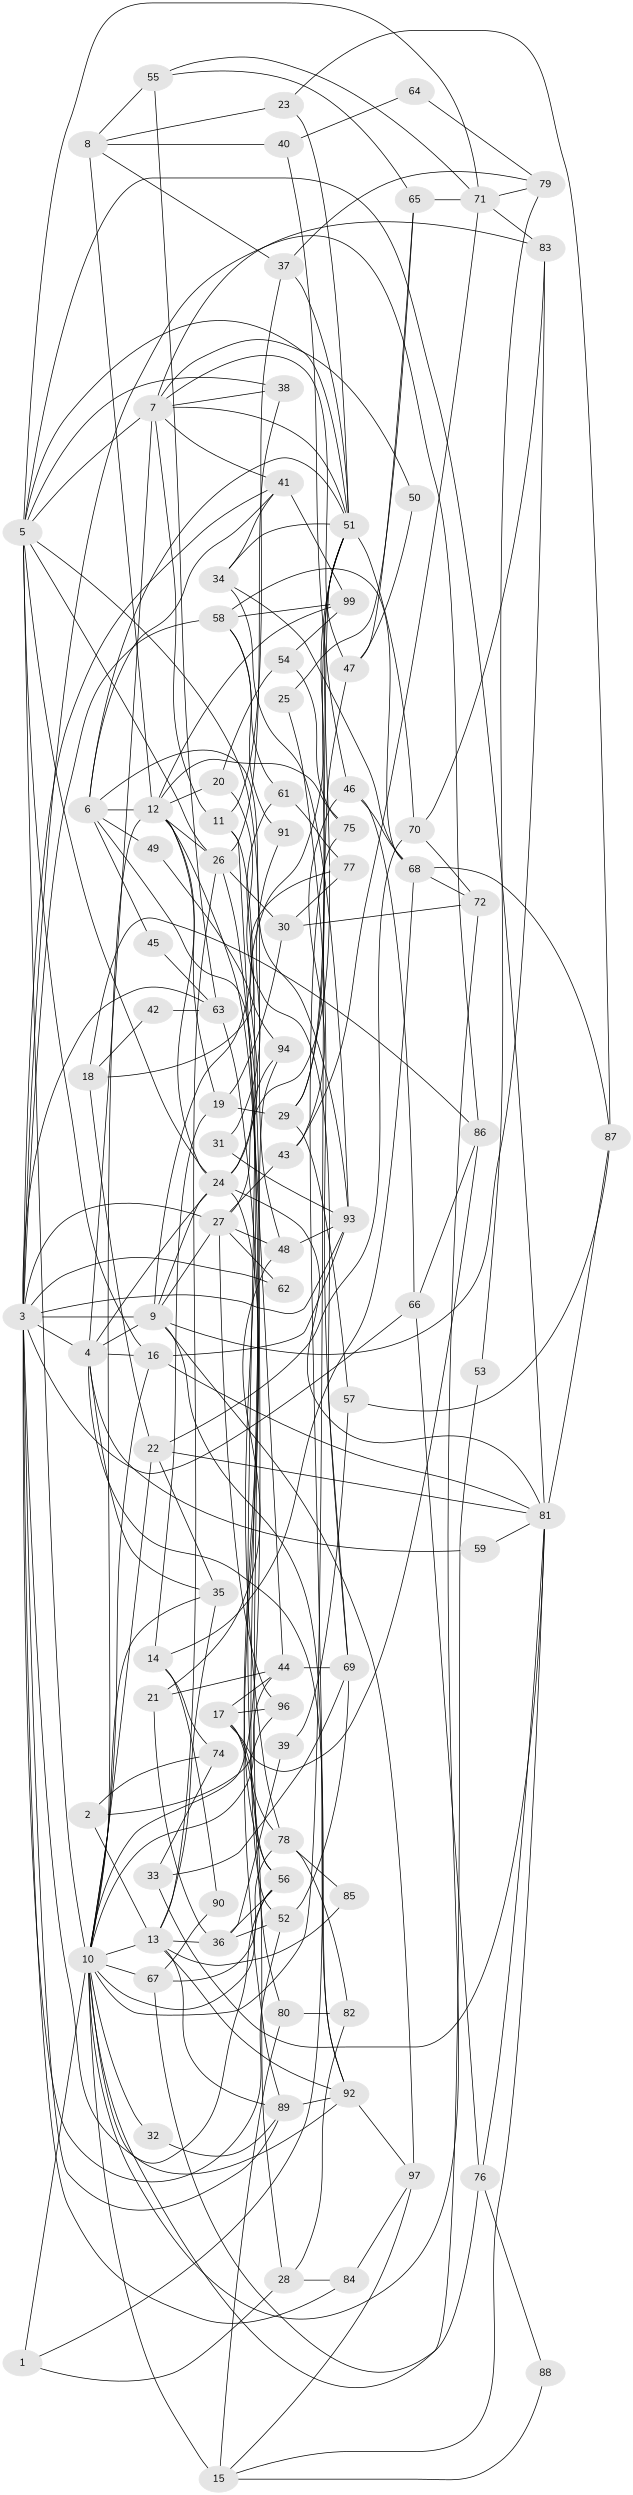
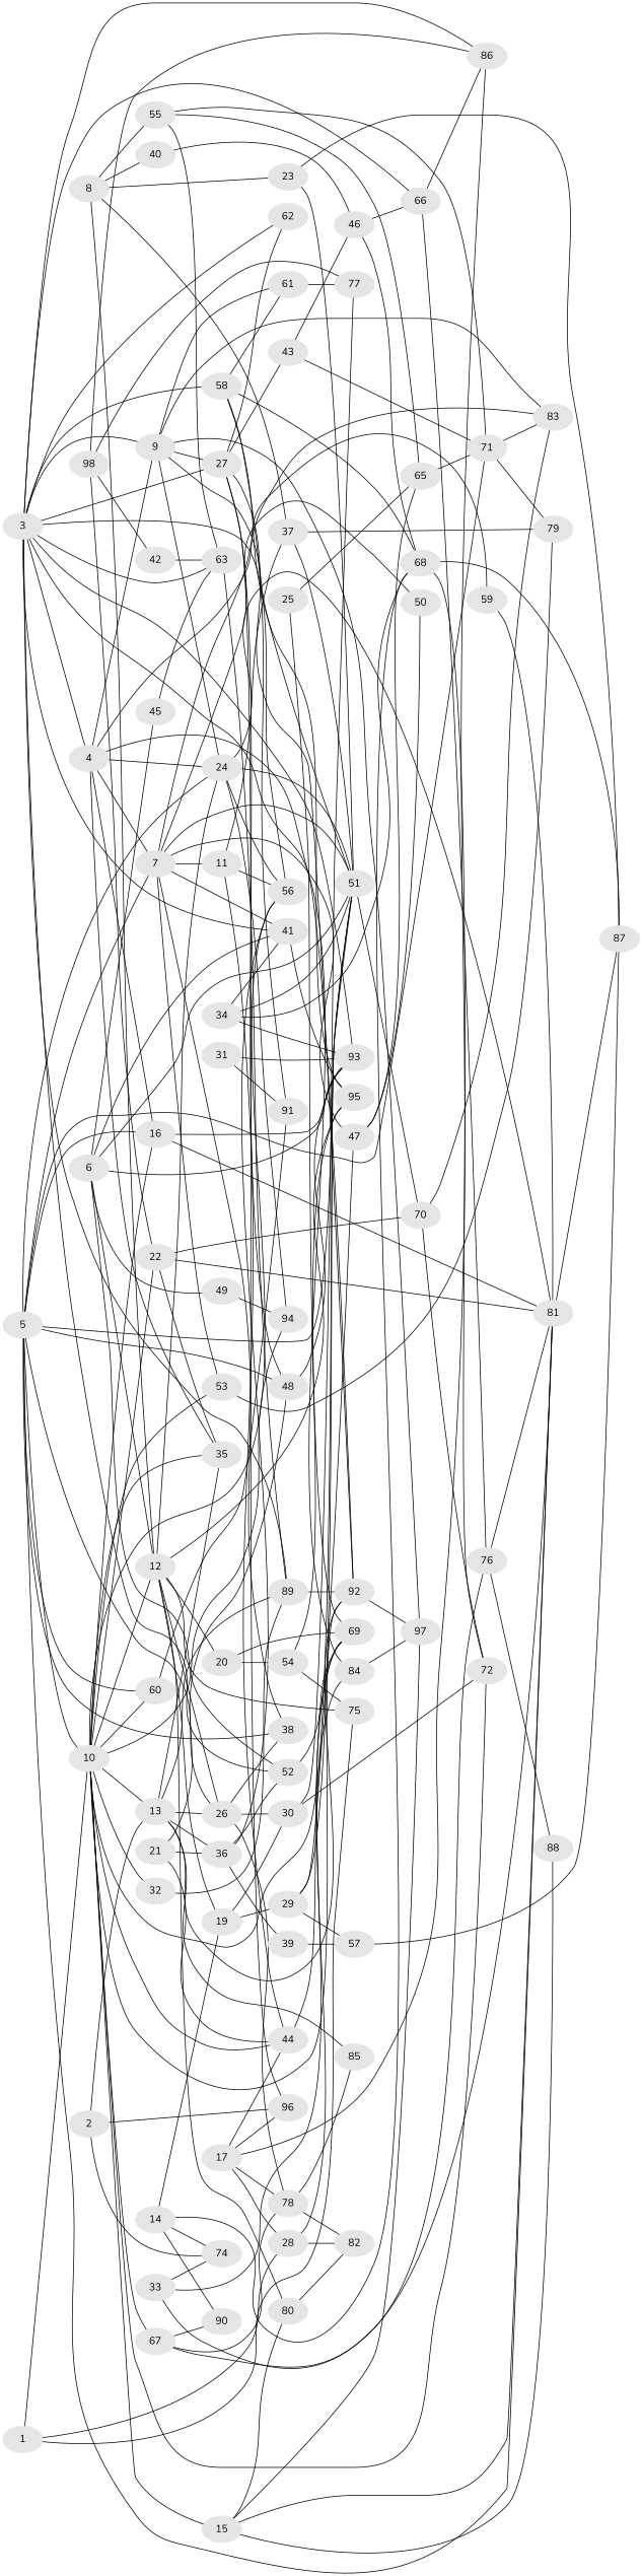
  graph {
    fontname=Nunito
    rankdir=LR
    node [color=gray90 fontname=Nunito style=filled]
    edge [fontname=Nunito weight=1.0]
    1
    10
    28
    75
    13
    56
    16
    35
    92
    51
+   60
    12
    53
    15
    22
    32
    44
    67
    72
    94
    84
    82
    2
    74
    96
    89
    26
    36
    85
    3
    4
    9
    27
    41
    52
    58
    62
    63
    66
    86
    93
    7
    24
    59
    83
    61
    97
    48
    43
-   95 [label=99]
+   95
    69
    55
    71
    65
    68
    91
    76
    38
    11
    47
    50
    81
    5
    78
    30
    70
    79
    87
    6
    45
    49
    19
    20
    80
    37
    8
    23
    40
    46
-   64
    77
    88
    90
    29
    54
    39
    14
    17
-   18
+   18 [label=98]
    42
    57
    21
    25
    31
    33
    34
    1 -- 10
    1 -- 28
    1 -- 75
    10 -- 13
    10 -- 56
    10 -- 16
    10 -- 35
    10 -- 92
    10 -- 51
+   10 -- 60
    10 -- 12 [weight=2.0]
    10 -- 53
    10 -- 15
    10 -- 22
    10 -- 32 [weight=2.0]
    10 -- 44
    10 -- 67
    10 -- 72
    10 -- 94
    28 -- 84
    28 -- 82
    13 -- 35
    13 -- 92
    13 -- 89
    13 -- 26
    13 -- 36
    13 -- 85
    16 -- 93
    16 -- 81
    92 -- 97
    51 -- 70
+   60 -- 91
    12 -- 75
    12 -- 26
    12 -- 24
    12 -- 95
    12 -- 19
    12 -- 20
    12 -- 80
    53 -- 79
    15 -- 97
    15 -- 81
    15 -- 80
    15 -- 88
    22 -- 35
    22 -- 81
    22 -- 70
    32 -- 89
    44 -- 69
    67 -- 76
    67 -- 78
    67 -- 90
    84 -- 97
    2 -- 13
    2 -- 74
    2 -- 96
    89 -- 92
    26 -- 38
    26 -- 78
    26 -- 30
    36 -- 56
    36 -- 52
    36 -- 39
    3 -- 56
    3 -- 84
    3 -- 89
    3 -- 4
    3 -- 9 [weight=2.0]
    3 -- 27
    3 -- 41
    3 -- 52
    3 -- 58
    3 -- 62
    3 -- 63
    3 -- 66
    3 -- 86
    3 -- 93
    4 -- 16
    4 -- 35
    4 -- 92
    4 -- 9
    4 -- 7
    4 -- 24
    4 -- 59
    9 -- 92
    9 -- 27
    9 -- 24 [weight=2.0]
    9 -- 83
    9 -- 61
    9 -- 97
    27 -- 51
    27 -- 96
    27 -- 62
    27 -- 48
    27 -- 43
    41 -- 95
    52 -- 69
    58 -- 61
    58 -- 95
    58 -- 68
    58 -- 91
    63 -- 89
    66 -- 86
    66 -- 76
    7 -- 51
+   7 -- 53
    7 -- 41
    7 -- 83
    7 -- 38
    7 -- 11
    7 -- 47
    7 -- 50
    24 -- 56
    24 -- 51 [weight=2.0]
    24 -- 94
    24 -- 81
    59 -- 81
    61 -- 77
    48 -- 93
    43 -- 71
    43 -- 46
    55 -- 63
    55 -- 71
    55 -- 65
    71 -- 83
    71 -- 79
    65 -- 71
    68 -- 72
    68 -- 87
    76 -- 81
    76 -- 88
    11 -- 56
    11 -- 44
    11 -- 37
    47 -- 65
    47 -- 50
    81 -- 87
    5 -- 10 [weight=2.0]
    5 -- 16 [weight=2.0]
    5 -- 51
+   5 -- 60
    5 -- 26
    5 -- 7 [weight=2.0]
    5 -- 24 [weight=2.0]
    5 -- 48
    5 -- 71
    5 -- 38
    5 -- 81
    78 -- 82
    78 -- 85
    30 -- 72
    30 -- 77
    70 -- 72
    70 -- 83
    6 -- 51
    6 -- 12
    6 -- 41
    6 -- 52
    6 -- 93
    6 -- 45
    6 -- 49
    45 -- 63
    49 -- 94
    19 -- 30
    19 -- 29
    20 -- 69
    20 -- 54
    80 -- 82
    37 -- 51
    37 -- 79
    8 -- 12
    8 -- 55
    8 -- 37
    8 -- 23
    8 -- 40
    23 -- 51
    23 -- 87
    40 -- 46
-   40 -- 64
    46 -- 66
    46 -- 68
-   64 -- 79
    29 -- 51
    29 -- 47
    29 -- 57
    54 -- 75
    54 -- 95
    39 -- 57
    14 -- 74
    14 -- 68
    14 -- 19
    14 -- 90
    17 -- 28
    17 -- 44
    17 -- 96
    17 -- 86
    17 -- 78
    18 -- 22
    18 -- 86
    18 -- 77
    18 -- 42
    42 -- 63
    57 -- 87
    21 -- 44
    21 -- 36
    21 -- 48
    25 -- 69
    25 -- 65
    31 -- 93
    31 -- 91
    33 -- 74
    33 -- 69
    33 -- 81
    34 -- 51
    34 -- 41
    34 -- 93
    34 -- 68
  }
